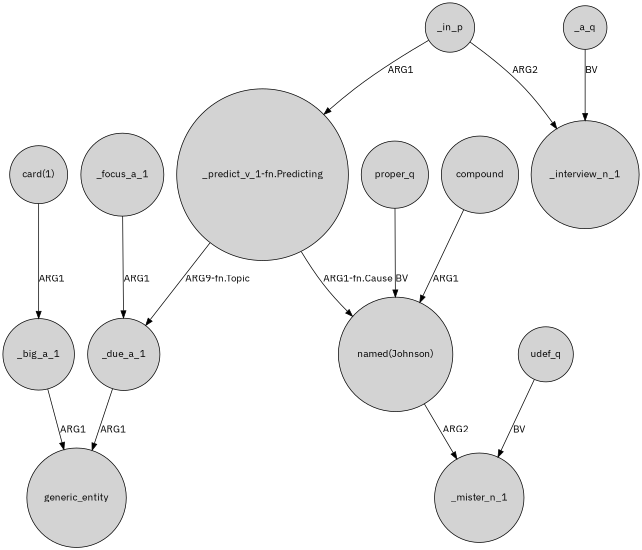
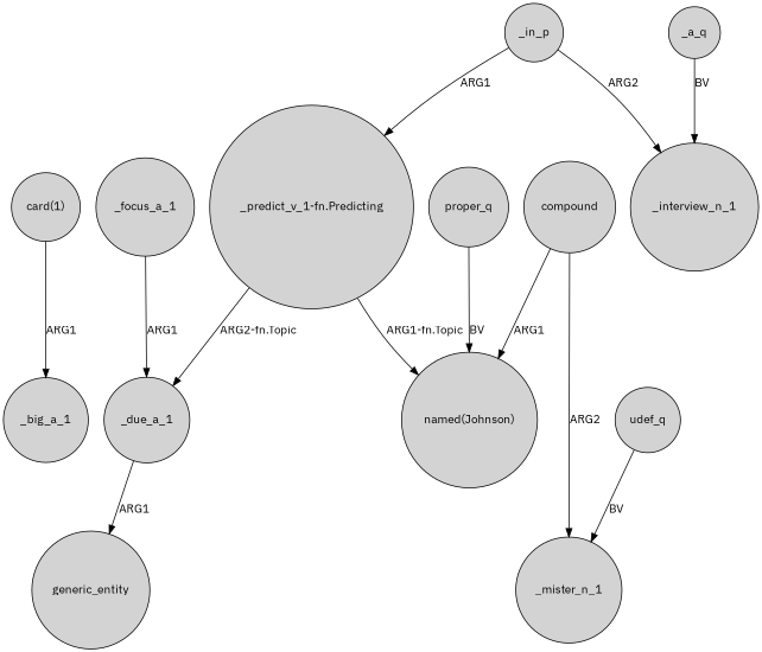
  digraph {
    fontname="IBM Plex Sans"
    node [fontname="IBM Plex Sans" shape=circle style=filled]
    edge [fontname="IBM Plex Sans"]
    "_predict_v_1-fn.Predicting"
    _due_a_1
    "named(Johnson)"
    generic_entity
    udef_q
    _mister_n_1
    "card(1)"
    _big_a_1
    _in_p
    _interview_n_1
    n11 [label=_focus_a_1]
    proper_q
    _a_q
    compound
-   "_predict_v_1-fn.Predicting" -> _due_a_1 [label="ARG9-fn.Topic"]
-   "_predict_v_1-fn.Predicting" -> "named(Johnson)" [label="ARG1-fn.Cause"]
+   "_predict_v_1-fn.Predicting" -> _due_a_1 [label="ARG2-fn.Topic"]
+   "_predict_v_1-fn.Predicting" -> "named(Johnson)" [label="ARG1-fn.Topic"]
    _due_a_1 -> generic_entity [label=ARG1]
    udef_q -> _mister_n_1 [label=BV]
    "card(1)" -> _big_a_1 [label=ARG1]
-   _big_a_1 -> generic_entity [label=ARG1]
    _in_p -> "_predict_v_1-fn.Predicting" [label=ARG1]
    _in_p -> _interview_n_1 [label=ARG2]
    n11 -> _due_a_1 [label=ARG1]
    proper_q -> "named(Johnson)" [label=BV]
    _a_q -> _interview_n_1 [label=BV]
    compound -> "named(Johnson)" [label=ARG1]
-   "named(Johnson)" -> _mister_n_1 [label=ARG2]
+   compound -> _mister_n_1 [label=ARG2]
  }
